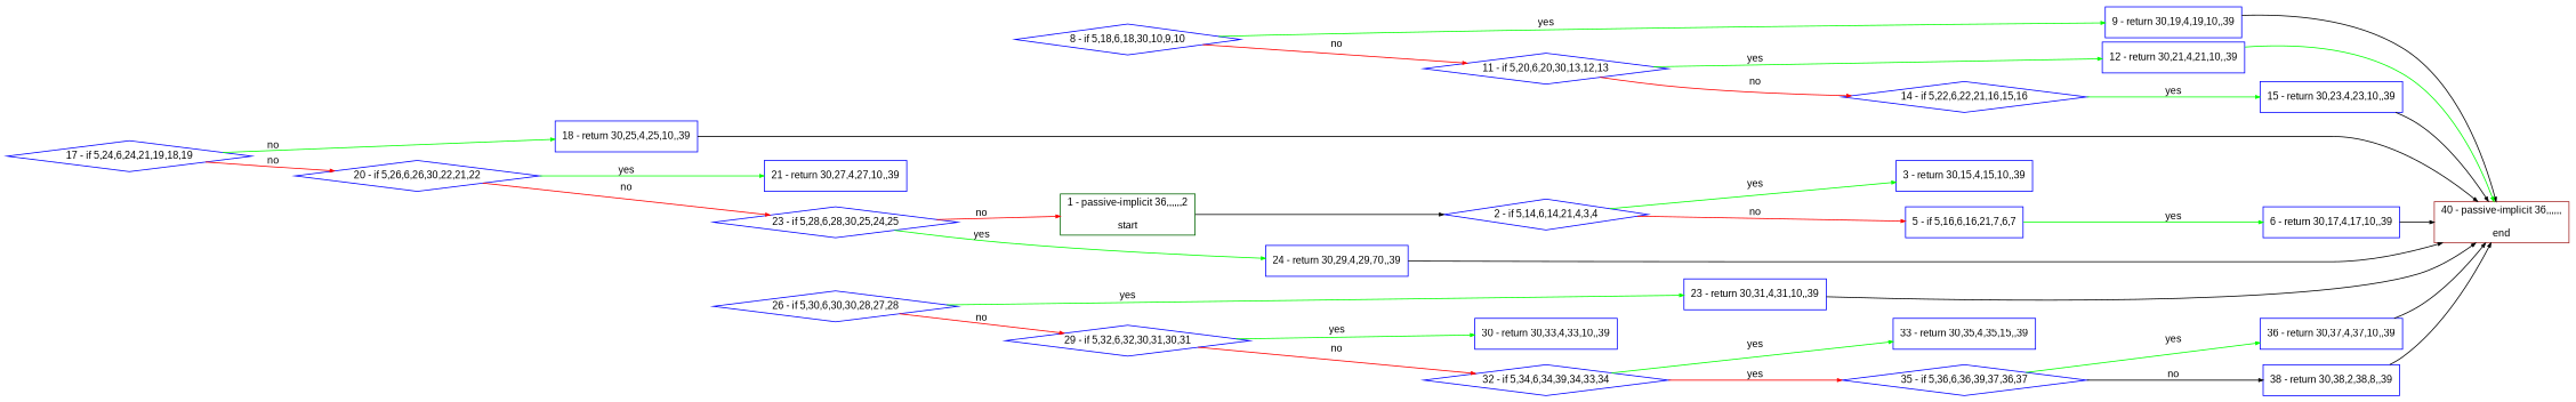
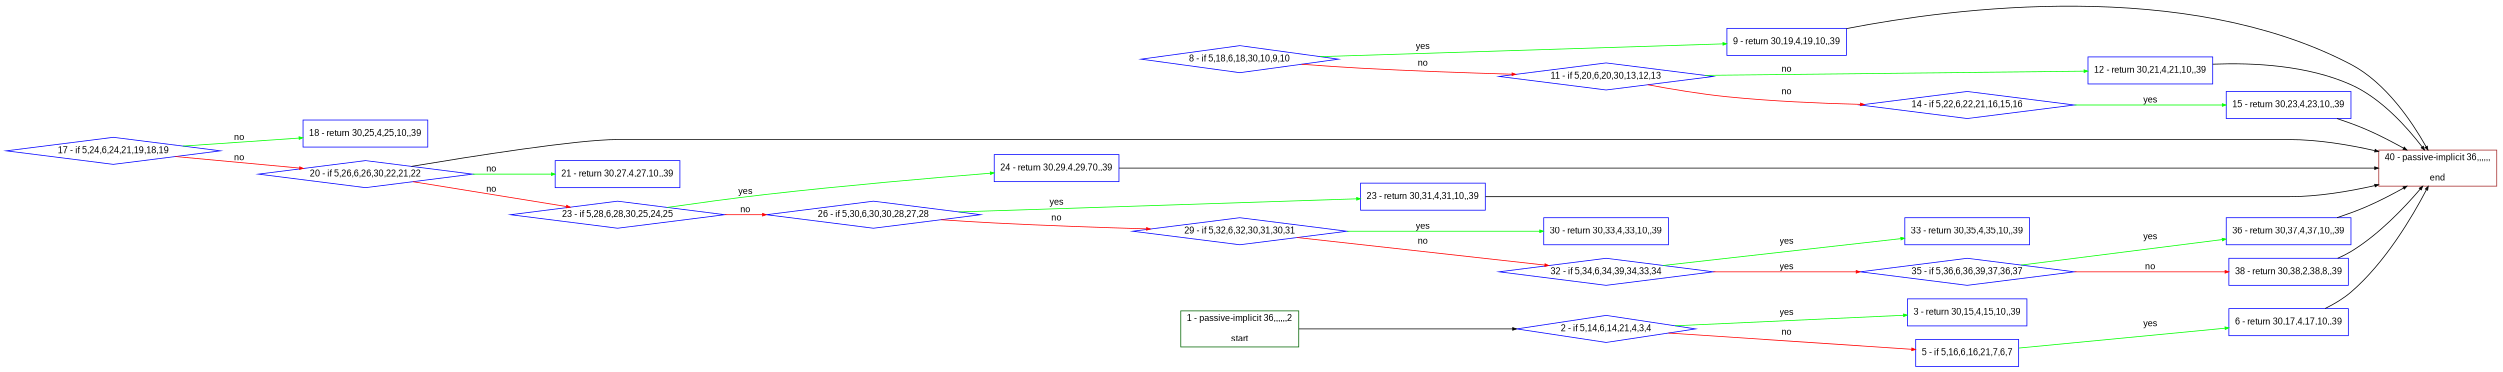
  digraph {
    bgcolor=white
    compound=true
    fillcolor="#FFFFCC"
    fontname=Arial
    fontsize=12
    pack=true
    packmode=clust
    rankdir=LR
    style="rounded,filled"
    node [color="#0000ff" compound=true fillcolor="#ffffff" fixedsize=false fontname=Arial fontsize=12 node_initialized=no shape=box style=filled]
    edge [arrowhead=normal arrowsize=0.5 arrowtail=none color="#00ff00" compound=true dir=forward fontcolor=black fontname=Arial fontsize=12]
    n1 [label="2 - if 5,14,6,14,21,4,3,4" shape=diamond]
    n2 [label="3 - return 30,15,4,15,10,,39"]
    n3 [label="5 - if 5,16,6,16,21,7,6,7"]
    n4 [label="6 - return 30,17,4,17,10,,39"]
    n5 [color="#006400" label="1 - passive-implicit 36,,,,,,2\n\nstart"]
    n6 [color="#a52a2a" label="40 - passive-implicit 36,,,,,,\n\nend"]
    n7 [label="8 - if 5,18,6,18,30,10,9,10" shape=diamond]
    n8 [label="9 - return 30,19,4,19,10,,39"]
    n9 [label="11 - if 5,20,6,20,30,13,12,13" shape=diamond]
    n10 [label="12 - return 30,21,4,21,10,,39"]
    n11 [label="14 - if 5,22,6,22,21,16,15,16" shape=diamond]
    n12 [label="15 - return 30,23,4,23,10,,39"]
    n13 [label="17 - if 5,24,6,24,21,19,18,19" shape=diamond]
    n14 [label="18 - return 30,25,4,25,10,,39"]
    n15 [label="20 - if 5,26,6,26,30,22,21,22" shape=diamond]
    n16 [label="21 - return 30,27,4,27,10,,39"]
    n17 [label="23 - if 5,28,6,28,30,25,24,25" shape=diamond]
    n18 [label="24 - return 30,29,4,29,70,,39"]
    n19 [label="26 - if 5,30,6,30,30,28,27,28" shape=diamond]
    n20 [label="23 - return 30,31,4,31,10,,39"]
    n21 [label="29 - if 5,32,6,32,30,31,30,31" shape=diamond]
    n22 [label="30 - return 30,33,4,33,10,,39"]
    n23 [label="32 - if 5,34,6,34,39,34,33,34" shape=diamond]
-   n24 [label="33 - return 30,35,4,35,15,,39"]
+   n24 [label="33 - return 30,35,4,35,10,,39"]
    n25 [label="35 - if 5,36,6,36,39,37,36,37" shape=diamond]
    n26 [label="36 - return 30,37,4,37,10,,39"]
    n27 [label="38 - return 30,38,2,38,8,,39"]
    n1 -> n2 [label=yes]
    n1 -> n3 [color="#ff0000" label=no]
    n3 -> n4 [label=yes]
    n4 -> n6 [color="#000000"]
    n5 -> n1 [color="#000000"]
    n7 -> n8 [label=yes]
    n7 -> n9 [color="#ff0000" label=no]
    n8 -> n6 [color="#000000"]
-   n9 -> n10 [label=yes]
+   n9 -> n10 [label=no]
    n9 -> n11 [color="#ff0000" label=no]
-   n10 -> n6
+   n10 -> n6 [color="#000000"]
    n11 -> n12 [label=yes]
    n12 -> n6 [color="#000000"]
    n13 -> n14 [label=no]
    n13 -> n15 [color="#ff0000" label=no]
-   n14 -> n6 [color="#000000"]
-   n15 -> n16 [label=yes]
+   n15 -> n6 [color="#000000"]
+   n15 -> n16 [label=no]
    n15 -> n17 [color="#ff0000" label=no]
    n17 -> n18 [label=yes]
-   n17 -> n5 [color="#ff0000" label=no]
+   n17 -> n19 [color="#ff0000" label=no]
    n18 -> n6 [color="#000000"]
    n19 -> n20 [label=yes]
    n19 -> n21 [color="#ff0000" label=no]
    n20 -> n6 [color="#000000"]
    n21 -> n22 [label=yes]
    n21 -> n23 [color="#ff0000" label=no]
    n23 -> n24 [label=yes]
    n23 -> n25 [color="#ff0000" label=yes]
    n25 -> n26 [label=yes]
-   n25 -> n27 [color="#000000" label=no]
+   n25 -> n27 [color="#ff0000" label=no]
    n26 -> n6 [color="#000000"]
    n27 -> n6 [color="#000000"]
  }
